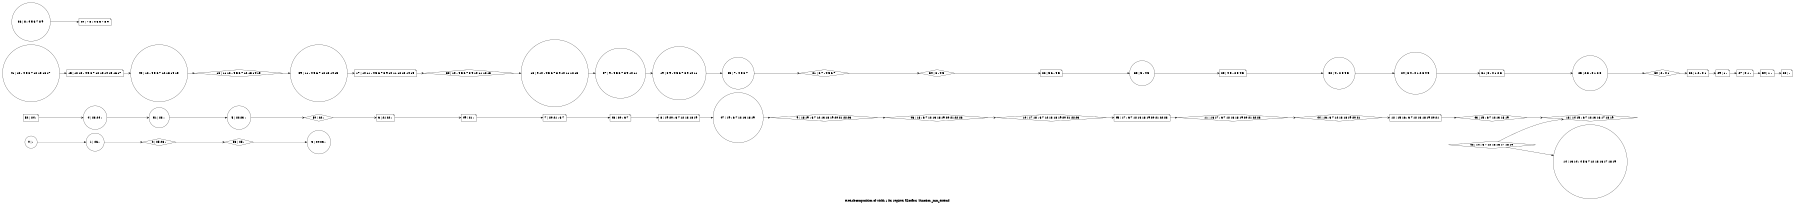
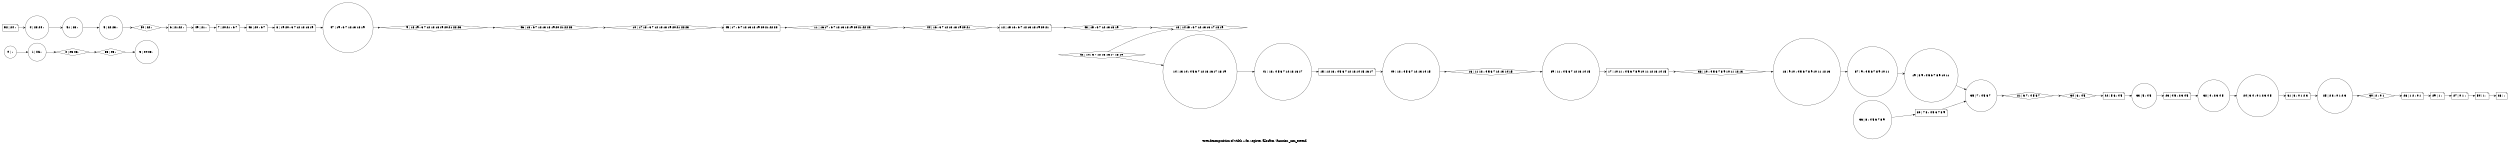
  digraph {
    fontname="DejaVu Serif"
    label="Tree-decomposition of width 1 for register allocator (function _mm_extend)"
    rankdir=LR
    node [fontname="DejaVu Serif" shape=circle]
    edge [arrowhead=normal fontname="DejaVu Serif"]
    n1 [label="0 | : "]
    n2 [label="1 | 26 : "]
    n3 [label="2 | 25 26 : " shape=diamond]
    n4 [label="53 | 25 : " shape=diamond]
    n5 [label="3 | 24 25 : "]
    n6 [label="52 | 24 : " shape=note]
    n7 [label="4 | 23 24 : "]
    n8 [label="51 | 23 : "]
    n9 [label="5 | 22 23 : "]
    n10 [label="50 | 22 : " shape=diamond]
    n11 [label="6 | 21 22 : " shape=note]
    n12 [label="49 | 21 : " shape=note]
    n13 [label="7 | 20 21 : 6 7 " shape=note]
    n14 [label="48 | 20 : 6 7 " shape=note]
    n15 [label="8 | 19 20 : 6 7 12 13 18 19 " shape=note]
    n16 [label="47 | 19 : 6 7 12 13 18 19 "]
    n17 [label="9 | 18 19 : 6 7 12 13 18 19 20 21 22 23 " shape=diamond]
    n18 [label="46 | 18 : 6 7 12 13 18 19 20 21 22 23 " shape=diamond]
    n19 [label="10 | 17 18 : 6 7 12 13 18 19 20 21 22 23 " shape=diamond]
    n20 [label="45 | 17 : 6 7 12 13 18 19 20 21 22 23 " shape=note]
    n21 [label="11 | 16 17 : 6 7 12 13 18 19 20 21 22 23 " shape=diamond]
    n22 [label="44 | 16 : 6 7 12 13 18 19 20 21 " shape=diamond]
    n23 [label="12 | 15 16 : 6 7 12 13 18 19 20 21 " shape=note]
    n24 [label="43 | 15 : 6 7 12 13 18 19 " shape=diamond]
    n25 [label="13 | 14 15 : 6 7 12 13 16 17 18 19 " shape=diamond]
    n26 [label="42 | 14 : 6 7 12 13 16 17 18 19 " shape=diamond]
    n27 [label="14 | 13 14 : 4 5 6 7 12 13 16 17 18 19 "]
    n28 [label="41 | 13 : 4 5 6 7 12 13 16 17 "]
    n29 [label="15 | 12 13 : 4 5 6 7 12 13 14 15 16 17 " shape=note]
    n30 [label="40 | 12 : 4 5 6 7 12 13 14 15 "]
    n31 [label="16 | 11 12 : 4 5 6 7 12 13 14 15 " shape=diamond]
    n32 [label="39 | 11 : 4 5 6 7 12 13 14 15 "]
    n33 [label="17 | 10 11 : 4 5 6 7 8 9 10 11 12 13 14 15 " shape=note]
    n34 [label="38 | 10 : 4 5 6 7 8 9 10 11 12 13 " shape=diamond]
    n35 [label="18 | 9 10 : 4 5 6 7 8 9 10 11 12 13 "]
    n36 [label="37 | 9 : 4 5 6 7 8 9 10 11 "]
    n37 [label="19 | 8 9 : 4 5 6 7 8 9 10 11 "]
    n38 [label="35 | 7 : 4 5 6 7 "]
    n39 [label="36 | 8 : 4 5 6 7 8 9 "]
    n40 [label="20 | 7 8 : 4 5 6 7 8 9 " shape=note]
    n41 [label="21 | 6 7 : 4 5 6 7 " shape=diamond]
    n42 [label="34 | 6 : 4 5 " shape=diamond]
    n43 [label="22 | 5 6 : 4 5 " shape=note]
    n44 [label="33 | 5 : 4 5 "]
    n45 [label="23 | 4 5 : 2 3 4 5 " shape=note]
    n46 [label="32 | 4 : 2 3 4 5 "]
    n47 [label="24 | 3 4 : 0 1 2 3 4 5 "]
    n48 [label="31 | 3 : 0 1 2 3 " shape=note]
    n49 [label="25 | 2 3 : 0 1 2 3 "]
    n50 [label="30 | 2 : 0 1 " shape=diamond]
    n51 [label="26 | 1 2 : 0 1 " shape=note]
    n52 [label="29 | 1 : " shape=note]
    n53 [label="27 | 0 1 : " shape=note]
    n54 [label="54 | 1 : " shape=note]
    n55 [label="28 | : " shape=note]
    n1 -> n2
    n2 -> n3 [arrowhead=vee]
    n3 -> n4 [arrowhead=vee]
    n4 -> n5
    n6 -> n7 [arrowhead=vee]
    n7 -> n8 [arrowhead=vee]
    n8 -> n9
    n9 -> n10 [arrowhead=vee]
    n10 -> n11 [arrowhead=vee]
    n11 -> n12 [arrowhead=vee]
    n12 -> n13
    n13 -> n14
    n14 -> n15
    n15 -> n16
    n16 -> n17
    n17 -> n18
    n18 -> n19 [arrowhead=vee]
    n19 -> n20 [arrowhead=vee]
    n20 -> n21
    n21 -> n22 [arrowhead=vee]
    n22 -> n23 [arrowhead=vee]
    n23 -> n24
    n24 -> n25 [arrowhead=vee]
    n26 -> n25 [arrowhead=vee]
    n26 -> n27
+   n27 -> n28
    n28 -> n29
    n29 -> n30 [arrowhead=vee]
    n30 -> n31
    n31 -> n32
    n32 -> n33 [arrowhead=vee]
    n33 -> n34 [arrowhead=vee]
    n34 -> n35
    n35 -> n36
    n36 -> n37 [arrowhead=vee]
    n37 -> n38
    n38 -> n41 [arrowhead=vee]
    n39 -> n40
+   n40 -> n38
    n41 -> n42 [arrowhead=vee]
    n42 -> n43 [arrowhead=vee]
    n43 -> n44
    n44 -> n45 [arrowhead=vee]
    n45 -> n46
    n46 -> n47
    n47 -> n48 [arrowhead=vee]
    n48 -> n49 [arrowhead=vee]
    n49 -> n50
    n50 -> n51 [arrowhead=vee]
    n51 -> n52 [arrowhead=vee]
    n52 -> n53
    n53 -> n54
    n54 -> n55 [arrowhead=vee]
  }
